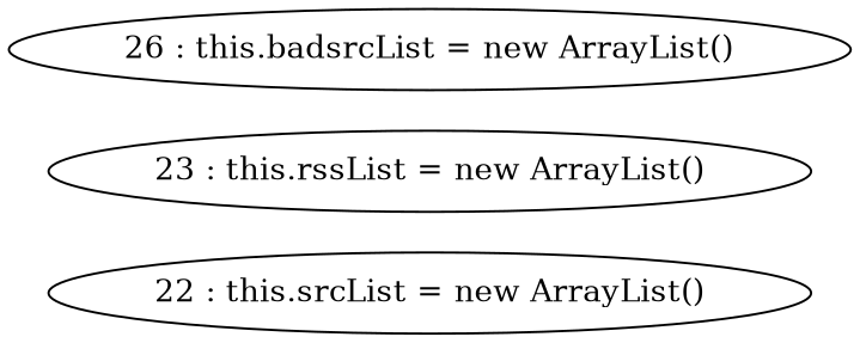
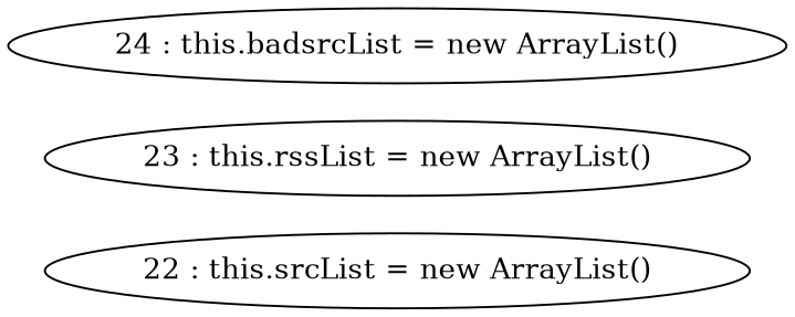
  digraph {
    rankdir=LR
    "22 : this.srcList = new ArrayList()"
    "23 : this.rssList = new ArrayList()"
-   "24 : this.badsrcList = new ArrayList()" [label="26 : this.badsrcList = new ArrayList()"]
+   "24 : this.badsrcList = new ArrayList()"
  }
